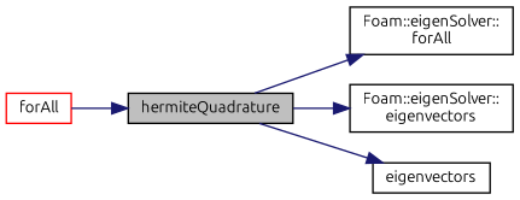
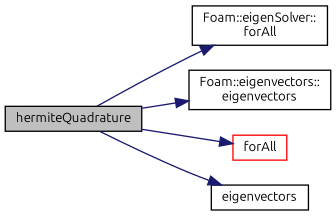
  digraph {
    fontname=Ubuntu
    rankdir=LR
    node [color=black fontname=Ubuntu fontsize=10 shape=record]
    edge [color=midnightblue fontname=Ubuntu fontsize=10 labelfontname=Helvetica labelfontsize=10 style=solid]
    n1 [fillcolor=grey75 fontcolor=black height=0.2 label=hermiteQuadrature style=filled width=0.4]
    n2 [height=0.2 label="Foam::eigenSolver::\lforAll" width=0.4]
-   n3 [height=0.2 label="Foam::eigenSolver::\leigenvectors" width=0.4]
+   n3 [height=0.2 label="Foam::eigenvectors::\leigenvectors" width=0.4]
    n4 [color=red height=0.2 label=forAll width=0.4]
    n5 [height=0.2 label=eigenvectors width=0.4]
    n1 -> n2
    n1 -> n3
-   n4 -> n1
+   n1 -> n4
    n1 -> n5
  }
